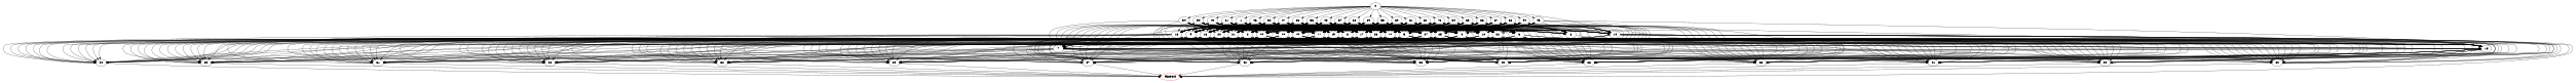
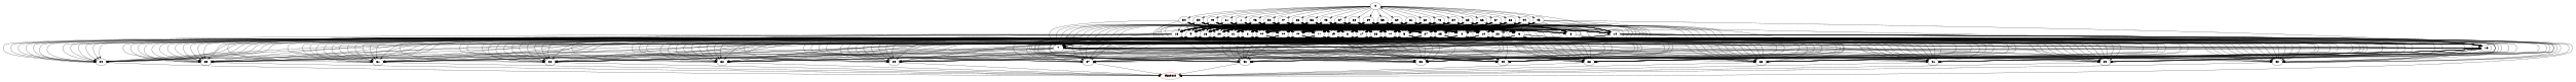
  digraph {
    0
    1
    44
    45
    46
    47
    48
    49
    50
    51
    52
    53
    54
    55
    56
    57
    58
    59
    60
    61
    62
    n22 [label=73]
    64
    65
    66
    67
    68
    14
    2
    3
    4
    5
    6
    7
    8
    9
    10
    11
    12
    13
    15
    16
    17
    18
    19
    20
    21
    22
    23
    24
    25
    26
    27
    28
    29
    30
    31
    32
    33
    34
    n61 [label=85]
    36
    37
    38
    39
    40
    41
    42
    Timeout [color=red]
    0 -> 1
    0 -> 44
    0 -> 45
    0 -> 46
    0 -> 47
    0 -> 48
    0 -> 49
    0 -> 50
    0 -> 51
    0 -> 52
    0 -> 53
    0 -> 54
    0 -> 55
    0 -> 56
    0 -> 57
    0 -> 58
    0 -> 59
    0 -> 60
-   0 -> 61
+   61 -> 0
    0 -> 62
    0 -> n22
    0 -> 64
    0 -> 65
    0 -> 66
    0 -> 67
    0 -> 68
    0 -> 14
    1 -> 14
    1 -> 2
    1 -> 3
    1 -> 4
    1 -> 5
    1 -> 6
    1 -> 7
    1 -> 8
    1 -> 9
    1 -> 10
    1 -> 11
    1 -> 12
    1 -> 13
    1 -> 15
    1 -> 16
    1 -> 17
    1 -> 18
    1 -> 19
    1 -> 20
    1 -> 21
    1 -> 22
    1 -> 23
    1 -> 24
    1 -> 25
    1 -> 26
    1 -> 27
    44 -> 14
    44 -> 2
    44 -> 3
    44 -> 4
    44 -> 5
    44 -> 6
    44 -> 7
    44 -> 8
    44 -> 9
    44 -> 10
    44 -> 11
    44 -> 12
    44 -> 13
    44 -> 15
    44 -> 16
    44 -> 17
    44 -> 18
    44 -> 19
    44 -> 20
    44 -> 21
    44 -> 22
    44 -> 23
    44 -> 24
    44 -> 25
    44 -> 26
    44 -> 27
    45 -> 14
    45 -> 2
    45 -> 3
    45 -> 4
    45 -> 5
    45 -> 6
    45 -> 7
    45 -> 8
    45 -> 9
    45 -> 10
    45 -> 11
    45 -> 12
    45 -> 13
    45 -> 15
    45 -> 16
    45 -> 17
    45 -> 18
    45 -> 19
    45 -> 20
    45 -> 21
    45 -> 22
    45 -> 23
    45 -> 24
    45 -> 25
    45 -> 26
    45 -> 27
    46 -> 14
    46 -> 2
    46 -> 3
    46 -> 4
    46 -> 5
    46 -> 6
    46 -> 7
    46 -> 8
    46 -> 9
    46 -> 10
    46 -> 11
    46 -> 12
    46 -> 13
    46 -> 15
    46 -> 16
    46 -> 17
    46 -> 19
    46 -> 20
    46 -> 21
    46 -> 22
    46 -> 23
    46 -> 24
    46 -> 25
    46 -> 26
    46 -> 27
    47 -> 14
    47 -> 2
    47 -> 3
    47 -> 4
    47 -> 5
    47 -> 6
    47 -> 7
    47 -> 8
    47 -> 9
    47 -> 10
    47 -> 11
    47 -> 12
    47 -> 13
    47 -> 15
    47 -> 16
    47 -> 17
    47 -> 18
    47 -> 19
    47 -> 20
    47 -> 21
    47 -> 22
    47 -> 23
    47 -> 24
    47 -> 25
    47 -> 26
    47 -> 27
    48 -> 14
    48 -> 2
    48 -> 3
    48 -> 4
    48 -> 5
    48 -> 6
    48 -> 7
    48 -> 8
    48 -> 9
    48 -> 10
    48 -> 11
    48 -> 12
    48 -> 13
    48 -> 15
    48 -> 16
    48 -> 17
    48 -> 18
    48 -> 19
    48 -> 20
    48 -> 21
    48 -> 22
    48 -> 23
    48 -> 24
    48 -> 25
    48 -> 26
    48 -> 27
    49 -> 14
    49 -> 2
    49 -> 3
    49 -> 4
    49 -> 5
    49 -> 6
    49 -> 7
    49 -> 8
    49 -> 9
    49 -> 10
    49 -> 11
    49 -> 12
    49 -> 13
    49 -> 15
    49 -> 16
    49 -> 17
    49 -> 18
    49 -> 19
    49 -> 20
    49 -> 21
    49 -> 22
    49 -> 23
    49 -> 24
    49 -> 25
    49 -> 26
    49 -> 27
    50 -> 14
    50 -> 2
    50 -> 3
    50 -> 4
    50 -> 5
    50 -> 6
    50 -> 7
    50 -> 8
    50 -> 9
    50 -> 10
    50 -> 11
    50 -> 12
    50 -> 13
    50 -> 15
    50 -> 16
    50 -> 17
    50 -> 18
    50 -> 19
    50 -> 20
    50 -> 21
    50 -> 22
    50 -> 23
    50 -> 24
    50 -> 25
    50 -> 26
    50 -> 27
    51 -> 14
    51 -> 2
    51 -> 3
    51 -> 4
    51 -> 5
    51 -> 6
    51 -> 7
    51 -> 8
    51 -> 9
    51 -> 10
    51 -> 11
    51 -> 12
    51 -> 13
    51 -> 15
    51 -> 16
    51 -> 17
    51 -> 18
    51 -> 19
    51 -> 20
    51 -> 21
    51 -> 22
    51 -> 23
    51 -> 24
    51 -> 25
    51 -> 26
    51 -> 27
    52 -> 14
    52 -> 2
    52 -> 3
    52 -> 4
    52 -> 5
    52 -> 6
    52 -> 7
    52 -> 8
    52 -> 9
    52 -> 10
    52 -> 11
    52 -> 12
    52 -> 13
    52 -> 15
    52 -> 16
    52 -> 17
    52 -> 18
    52 -> 19
    52 -> 20
    52 -> 21
    52 -> 22
    52 -> 23
    52 -> 24
    52 -> 25
    52 -> 26
    52 -> 27
    53 -> 14
    53 -> 2
    53 -> 3
    53 -> 4
    53 -> 5
    53 -> 6
    53 -> 8
    53 -> 9
    53 -> 10
    53 -> 11
    53 -> 12
    53 -> 13
    53 -> 15
    53 -> 16
    53 -> 17
    53 -> 18
    53 -> 19
    53 -> 20
    53 -> 21
    53 -> 22
    53 -> 23
    53 -> 24
    53 -> 25
    53 -> 26
    53 -> 27
    54 -> 2
    54 -> 3
    54 -> 4
    54 -> 5
    54 -> 6
    54 -> 7
    54 -> 8
    54 -> 9
    54 -> 10
    54 -> 11
    54 -> 12
    54 -> 13
    54 -> 15
    54 -> 16
    54 -> 17
    54 -> 18
    54 -> 19
    54 -> 20
    54 -> 21
    54 -> 22
    54 -> 23
    54 -> 24
    54 -> 25
    54 -> 26
    54 -> 27
    55 -> 14
    55 -> 2
    55 -> 3
    55 -> 4
    55 -> 5
    55 -> 6
    55 -> 7
    55 -> 8
    55 -> 9
    55 -> 10
    55 -> 11
    55 -> 12
    55 -> 13
    55 -> 15
    55 -> 16
    55 -> 17
    55 -> 18
    55 -> 19
    55 -> 20
    55 -> 21
    55 -> 22
    55 -> 23
    55 -> 24
    55 -> 25
    55 -> 26
    55 -> 27
    56 -> 14
    56 -> 2
    56 -> 3
    56 -> 4
    56 -> 5
    56 -> 6
    56 -> 7
    56 -> 8
    56 -> 9
    56 -> 10
    56 -> 11
    56 -> 12
    56 -> 13
    56 -> 15
    56 -> 16
    56 -> 17
    56 -> 18
    56 -> 19
    56 -> 20
    56 -> 21
    56 -> 22
    56 -> 23
    56 -> 24
    56 -> 25
    56 -> 26
    56 -> 27
    57 -> 14
    57 -> 2
    57 -> 3
    57 -> 4
    57 -> 5
    57 -> 6
    57 -> 7
    57 -> 8
    57 -> 9
    57 -> 10
    57 -> 11
    57 -> 12
    57 -> 13
    57 -> 15
    57 -> 16
    57 -> 17
    57 -> 18
    57 -> 19
    57 -> 20
    57 -> 21
    57 -> 22
    57 -> 23
    57 -> 24
    57 -> 25
    57 -> 26
    57 -> 27
    58 -> 14
    58 -> 2
    58 -> 3
    58 -> 4
    58 -> 5
    58 -> 6
    58 -> 7
    58 -> 8
    58 -> 9
    58 -> 10
    58 -> 11
    58 -> 12
    58 -> 13
    58 -> 15
    58 -> 16
    58 -> 17
    58 -> 18
    58 -> 19
    58 -> 20
    58 -> 21
    58 -> 22
    58 -> 23
    58 -> 24
    58 -> 25
    58 -> 26
    58 -> 27
    59 -> 14
    59 -> 2
    59 -> 3
    59 -> 4
    59 -> 5
    59 -> 6
    59 -> 7
    59 -> 8
    59 -> 9
    59 -> 10
    59 -> 11
    59 -> 12
    59 -> 13
    59 -> 15
    59 -> 16
    59 -> 17
    59 -> 18
    59 -> 19
    59 -> 20
    59 -> 21
    59 -> 22
    59 -> 23
    59 -> 24
    59 -> 25
    59 -> 26
    59 -> 27
    60 -> 14
    60 -> 2
    60 -> 3
    60 -> 4
    60 -> 5
    60 -> 6
    60 -> 7
    60 -> 8
    60 -> 9
    60 -> 10
    60 -> 11
    60 -> 12
    60 -> 13
    60 -> 15
    60 -> 16
    60 -> 17
    60 -> 18
    60 -> 19
    60 -> 20
    60 -> 21
    60 -> 22
    60 -> 23
    60 -> 24
    60 -> 25
    60 -> 26
    60 -> 27
    61 -> 14
    61 -> 2
    61 -> 3
    61 -> 4
    61 -> 5
    61 -> 6
    61 -> 7
    61 -> 8
    61 -> 9
    61 -> 10
    61 -> 11
    61 -> 12
    61 -> 13
    61 -> 15
    61 -> 16
    61 -> 17
    61 -> 18
    61 -> 19
    61 -> 20
    61 -> 21
    61 -> 22
    61 -> 23
    61 -> 24
    61 -> 25
    61 -> 26
    61 -> 27
    62 -> 14
    62 -> 2
    62 -> 3
    62 -> 4
    62 -> 5
    62 -> 6
    62 -> 7
    62 -> 8
    62 -> 9
    62 -> 10
    62 -> 11
    62 -> 12
    62 -> 13
    62 -> 15
    62 -> 16
    62 -> 17
    62 -> 18
    62 -> 19
    62 -> 20
    62 -> 21
    62 -> 22
    62 -> 23
    62 -> 24
    62 -> 25
    62 -> 26
    62 -> 27
    n22 -> 14
    n22 -> 2
    n22 -> 3
    n22 -> 4
    n22 -> 5
    n22 -> 6
    n22 -> 7
    n22 -> 8
    n22 -> 9
    n22 -> 10
    n22 -> 11
    n22 -> 12
    n22 -> 13
    n22 -> 15
    n22 -> 16
    n22 -> 17
    n22 -> 18
    n22 -> 19
    n22 -> 20
    n22 -> 21
    n22 -> 22
    n22 -> 23
    n22 -> 24
    n22 -> 25
    n22 -> 26
    n22 -> 27
    64 -> 14
    64 -> 2
    64 -> 3
    64 -> 4
    64 -> 5
    64 -> 6
    64 -> 7
    64 -> 8
    64 -> 9
    64 -> 10
    64 -> 11
    64 -> 12
    64 -> 13
    64 -> 15
    64 -> 16
    64 -> 17
    64 -> 18
    64 -> 19
    64 -> 20
    64 -> 21
    64 -> 22
    64 -> 23
    64 -> 24
    64 -> 25
    64 -> 26
    64 -> 27
    65 -> 14
    65 -> 2
    65 -> 3
    65 -> 4
    65 -> 5
    65 -> 6
    65 -> 7
    65 -> 8
    65 -> 9
    65 -> 10
    65 -> 11
    65 -> 12
    65 -> 13
    65 -> 15
    65 -> 16
    65 -> 17
    65 -> 18
    65 -> 19
    65 -> 20
    65 -> 21
    65 -> 22
    65 -> 23
    65 -> 24
    65 -> 25
    65 -> 26
    65 -> 27
    66 -> 14
    66 -> 2
    66 -> 3
    66 -> 4
    66 -> 5
    66 -> 6
    66 -> 7
    66 -> 8
    66 -> 9
    66 -> 10
    66 -> 11
    66 -> 12
    66 -> 13
    66 -> 15
    66 -> 16
    66 -> 17
    66 -> 18
    66 -> 19
    66 -> 20
    66 -> 21
    66 -> 22
    66 -> 23
    66 -> 24
    66 -> 25
    66 -> 26
    66 -> 27
    67 -> 14
    67 -> 2
    67 -> 3
    67 -> 4
    67 -> 5
    67 -> 6
    67 -> 7
    67 -> 8
    67 -> 9
    67 -> 10
    67 -> 11
    67 -> 12
    67 -> 13
    67 -> 15
    67 -> 16
    67 -> 17
    67 -> 18
    67 -> 19
    67 -> 20
    67 -> 21
    67 -> 22
    67 -> 23
    67 -> 24
    67 -> 25
    67 -> 26
    67 -> 27
    68 -> 14
    68 -> 2
    68 -> 3
    68 -> 4
    68 -> 5
    68 -> 6
    68 -> 7
    68 -> 8
    68 -> 9
    68 -> 10
    68 -> 11
    68 -> 12
    68 -> 13
    68 -> 15
    68 -> 16
    68 -> 17
    68 -> 18
    68 -> 19
    68 -> 20
    68 -> 21
    68 -> 22
    68 -> 23
    68 -> 24
    68 -> 25
    68 -> 26
    68 -> 27
    14 -> 28
    14 -> 29
    14 -> 30
    14 -> 31
    14 -> 32
    14 -> 33
    14 -> 34
    14 -> n61
    14 -> 36
    14 -> 37
    14 -> 38
    14 -> 39
    14 -> 40
    14 -> 41
    14 -> 42
    2 -> 28
    2 -> 29
    2 -> 30
    2 -> 31
    2 -> 32
    2 -> 33
    2 -> 34
    2 -> n61
    2 -> 36
    2 -> 37
    2 -> 38
    2 -> 39
    2 -> 40
    2 -> 41
    2 -> 42
    3 -> 28
    3 -> 29
    3 -> 30
    3 -> 31
    3 -> 32
    3 -> 33
    3 -> 34
    3 -> n61
    3 -> 36
    3 -> 37
    3 -> 38
    3 -> 39
    3 -> 40
    3 -> 41
    3 -> 42
    4 -> 18
    4 -> 28
    4 -> 29
    4 -> 30
    4 -> 31
    4 -> 32
    4 -> 33
    4 -> 34
    4 -> n61
    4 -> 36
    4 -> 37
    4 -> 38
    4 -> 39
    4 -> 40
    4 -> 41
    4 -> 42
    5 -> 28
    5 -> 29
    5 -> 30
    5 -> 31
    5 -> 32
    5 -> 33
    5 -> 34
    5 -> n61
    5 -> 36
    5 -> 37
    5 -> 38
    5 -> 39
    5 -> 40
    5 -> 41
    5 -> 42
    6 -> Timeout
    7 -> 28
    7 -> 29
    7 -> 30
    7 -> 31
    7 -> 32
    7 -> 33
    7 -> 34
    7 -> n61
    7 -> 36
    7 -> 37
    7 -> 38
    7 -> 39
    7 -> 40
    7 -> 41
    7 -> 42
    8 -> 28
    8 -> 29
    8 -> 30
    8 -> 31
    8 -> 32
    8 -> 33
    8 -> 34
    8 -> n61
    8 -> 36
    8 -> 37
    8 -> 38
    8 -> 39
    8 -> 40
    8 -> 41
    8 -> 42
    9 -> 28
    9 -> 29
    9 -> 30
    9 -> 31
    9 -> 32
    9 -> 33
    9 -> 34
    9 -> n61
    9 -> 36
    9 -> 37
    9 -> 38
    9 -> 39
    9 -> 40
    9 -> 41
    9 -> 42
    10 -> 28
    10 -> 29
    10 -> 30
    10 -> 31
    10 -> 32
    10 -> 33
    10 -> 34
    10 -> n61
    10 -> 36
    10 -> 37
    10 -> 38
    10 -> 39
    10 -> 40
    10 -> 41
    10 -> 42
    11 -> 7
    11 -> 28
    11 -> 29
    11 -> 30
    11 -> 31
    11 -> 32
    11 -> 33
    11 -> 34
    11 -> n61
    11 -> 36
    11 -> 37
    11 -> 38
    11 -> 39
    11 -> 40
    11 -> 41
    11 -> 42
    12 -> 28
    12 -> 29
    12 -> 30
    12 -> 31
    12 -> 32
    12 -> 33
    12 -> 34
    12 -> n61
    12 -> 36
    12 -> 37
    12 -> 38
    12 -> 39
    12 -> 40
    12 -> 41
    12 -> 42
    13 -> 28
    13 -> 29
    13 -> 30
    13 -> 31
    13 -> 32
    13 -> 33
    13 -> 34
    13 -> n61
    13 -> 36
    13 -> 37
    13 -> 38
    13 -> 39
    13 -> 40
    13 -> 41
    13 -> 42
    15 -> 28
    15 -> 29
    15 -> 30
    15 -> 31
    15 -> 32
    15 -> 33
    15 -> 34
    15 -> n61
    15 -> 36
    15 -> 37
    15 -> 38
    15 -> 39
    15 -> 40
    15 -> 41
    15 -> 42
    16 -> 28
    16 -> 29
    16 -> 30
    16 -> 31
    16 -> 32
    16 -> 33
    16 -> 34
    16 -> n61
    16 -> 36
    16 -> 37
    16 -> 38
    16 -> 39
    16 -> 40
    16 -> 41
    16 -> 42
    17 -> 28
    17 -> 29
    17 -> 30
    17 -> 31
    17 -> 32
    17 -> 33
    17 -> 34
    17 -> n61
    17 -> 36
    17 -> 37
    17 -> 38
    17 -> 39
    17 -> 40
    17 -> 41
    17 -> 42
    18 -> 28
    18 -> 29
    18 -> 30
    18 -> 31
    18 -> 32
    18 -> 33
    18 -> 34
    18 -> n61
    18 -> 36
    18 -> 37
    18 -> 38
    18 -> 39
    18 -> 40
    18 -> 41
    18 -> 42
    19 -> 28
    19 -> 29
    19 -> 30
    19 -> 31
    19 -> 32
    19 -> 33
    19 -> 34
    19 -> n61
    19 -> 36
    19 -> 37
    19 -> 38
    19 -> 39
    19 -> 40
    19 -> 41
    19 -> 42
    20 -> 28
    20 -> 29
    20 -> 30
    20 -> 31
    20 -> 32
    20 -> 33
    20 -> 34
    20 -> n61
    20 -> 36
    20 -> 37
    20 -> 38
    20 -> 39
    20 -> 40
    20 -> 41
    20 -> 42
    21 -> 28
    21 -> 29
    21 -> 30
    21 -> 31
    21 -> 32
    21 -> 33
    21 -> 34
    21 -> n61
    21 -> 36
    21 -> 37
    21 -> 38
    21 -> 39
    21 -> 40
    21 -> 41
    21 -> 42
    22 -> 28
    22 -> 29
    22 -> 30
    22 -> 31
    22 -> 32
    22 -> 33
    22 -> 34
    22 -> n61
    22 -> 36
    22 -> 37
    22 -> 38
    22 -> 39
    22 -> 40
    22 -> 41
    22 -> 42
    23 -> 28
    23 -> 29
    23 -> 30
    23 -> 31
    23 -> 32
    23 -> 33
    23 -> 34
    23 -> n61
    23 -> 36
    23 -> 37
    23 -> 38
    23 -> 39
    23 -> 40
    23 -> 41
    23 -> 42
    24 -> 28
    24 -> 29
    24 -> 30
    24 -> 31
    24 -> 32
    24 -> 33
    24 -> 34
    24 -> n61
    24 -> 36
    24 -> 37
    24 -> 38
    24 -> 39
    24 -> 40
    24 -> 41
    24 -> 42
    25 -> 28
    25 -> 29
    25 -> 30
    25 -> 31
    25 -> 32
    25 -> 33
    25 -> 34
    25 -> n61
    25 -> 36
    25 -> 37
    25 -> 38
    25 -> 39
    25 -> 40
    25 -> 41
    25 -> 42
    26 -> 28
    26 -> 29
    26 -> 30
    26 -> 31
    26 -> 32
    26 -> 33
    26 -> 34
    26 -> n61
    26 -> 36
    26 -> 37
    26 -> 38
    26 -> 39
    26 -> 40
    26 -> 41
    26 -> 42
    27 -> 28
    27 -> 29
    27 -> 30
    27 -> 31
    27 -> 32
    27 -> 33
    27 -> 34
    27 -> n61
    27 -> 36
    27 -> 37
    27 -> 38
    27 -> 39
    27 -> 40
    27 -> 41
    27 -> 42
    28 -> Timeout
    29 -> Timeout
    30 -> Timeout
    31 -> Timeout
    32 -> Timeout
    34 -> Timeout
    n61 -> Timeout
    36 -> Timeout
    37 -> Timeout
    38 -> Timeout
    39 -> Timeout
    41 -> Timeout
    42 -> Timeout
  }
